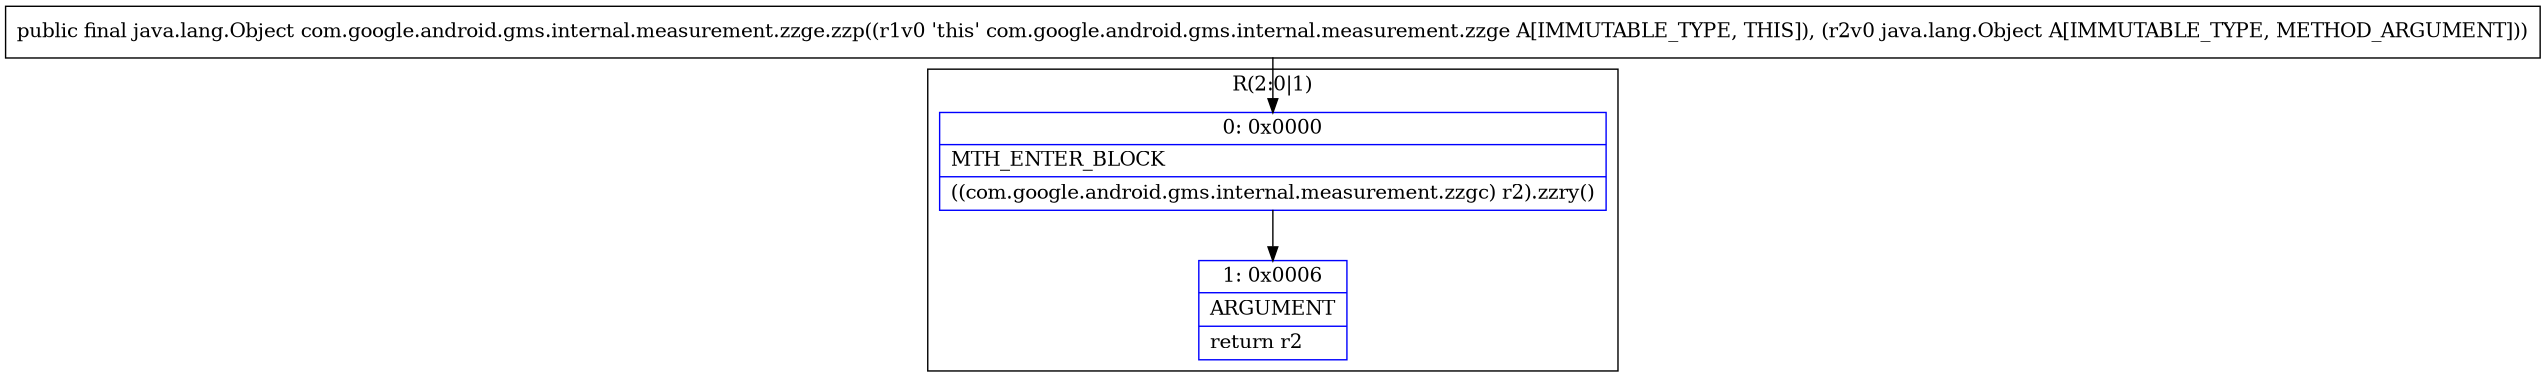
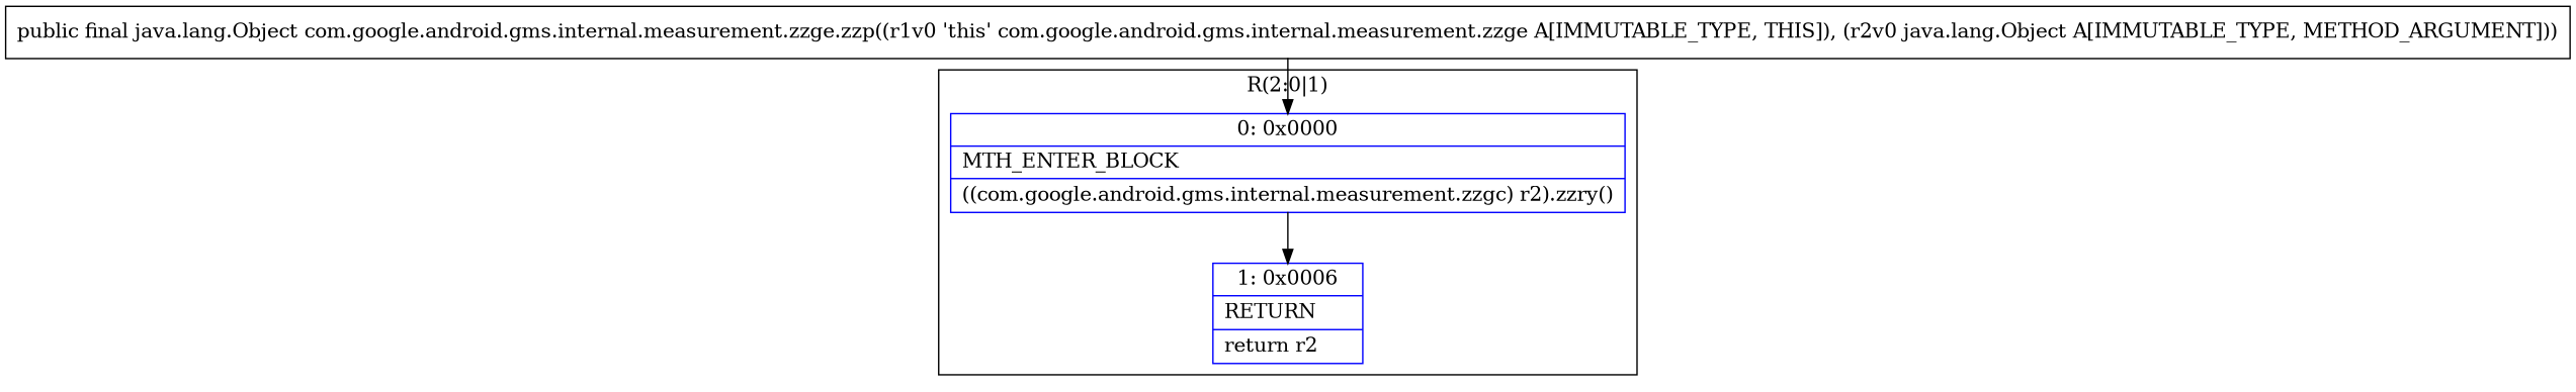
  digraph {
    node [color=blue shape=record]
    n1 [label="{0\:\ 0x0000|MTH_ENTER_BLOCK\l|((com.google.android.gms.internal.measurement.zzgc) r2).zzry()\l}"]
-   n2 [label="{1\:\ 0x0006|ARGUMENT\l|return r2\l}"]
+   n2 [label="{1\:\ 0x0006|RETURN\l|return r2\l}"]
    n3 [label="{public final java.lang.Object com.google.android.gms.internal.measurement.zzge.zzp((r1v0 'this' com.google.android.gms.internal.measurement.zzge A[IMMUTABLE_TYPE, THIS]), (r2v0 java.lang.Object A[IMMUTABLE_TYPE, METHOD_ARGUMENT])) }" color=""]
    subgraph cluster_1 {
      label="R(2:0|1)"
      n1
      n2
    }
    n1 -> n2
    n3 -> n1
  }
